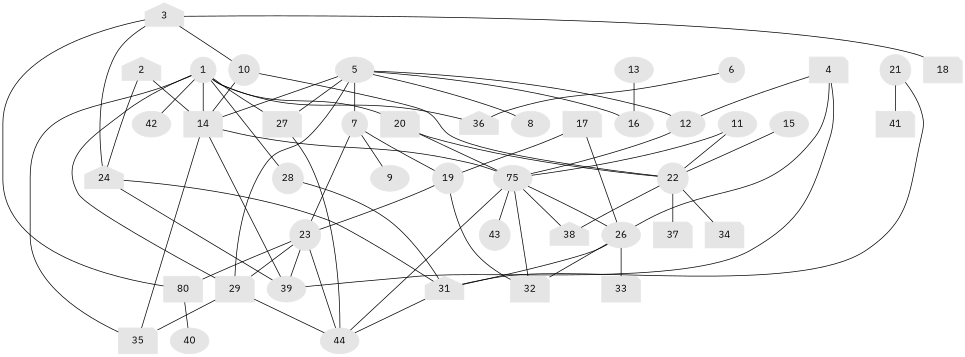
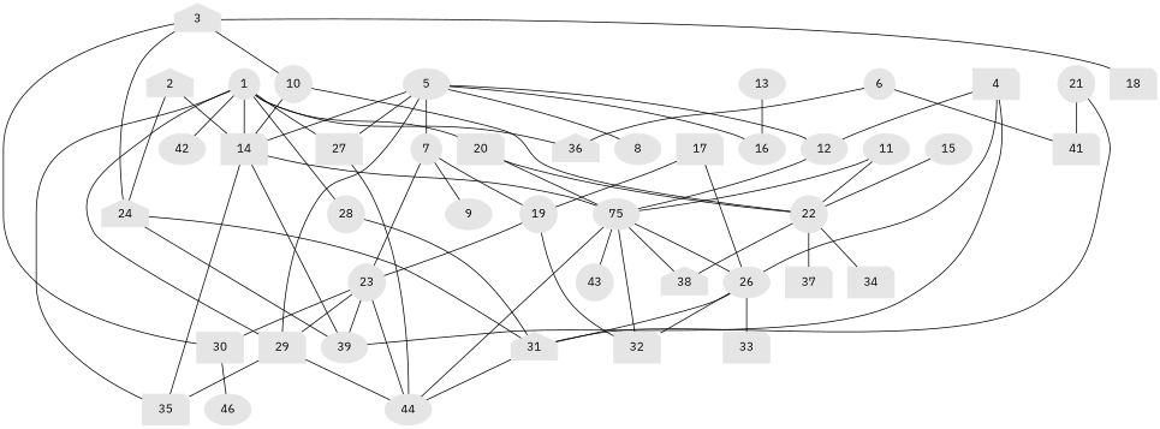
  graph {
    fontname="IBM Plex Sans"
    node [color=gray90 fontname="IBM Plex Sans" shape=note style=filled]
    edge [fontname="IBM Plex Sans" weight=1.0]
    1 [shape=circle]
    14
    20
    27
    28 [shape=circle]
    29
    35
    36 [shape=house]
    42 [shape=ellipse]
    39 [shape=ellipse]
    n11 [label=75 shape=ellipse]
    22 [shape=circle]
    44 [shape=ellipse]
    31 [shape=house]
    2 [shape=house]
    24 [shape=house]
    3 [shape=house]
    10 [shape=circle]
    18
-   30 [label=80]
-   40 [shape=ellipse]
+   30
+   40 [shape=ellipse label=46]
    12 [shape=ellipse]
    4
    26 [shape=ellipse]
    32
    33
    5 [shape=ellipse]
    7 [shape=circle]
    8 [shape=ellipse]
    16 [shape=ellipse]
    9 [shape=ellipse]
    19 [shape=circle]
    23 [shape=circle]
    6 [shape=circle]
    41
    34
    37
    38 [shape=house]
    11 [shape=ellipse]
    43 [shape=circle]
    13 [shape=ellipse]
    15 [shape=ellipse]
    17
    21 [shape=circle]
    1 -- 14
    1 -- 20
    1 -- 27
    1 -- 28
    1 -- 29
    1 -- 35
    1 -- 36
    1 -- 42
    14 -- 35
    14 -- 39
    14 -- n11
    20 -- n11 [weight=2.0]
    20 -- 22
    27 -- 44
    28 -- 31
    29 -- 35
    29 -- 44 [weight=2.0]
    n11 -- 44
    n11 -- 26
    n11 -- 32
    n11 -- 38
    n11 -- 43
    22 -- 34
    22 -- 37
    22 -- 38
    31 -- 44
    2 -- 14
    2 -- 24
    24 -- 39
    24 -- 31
    3 -- 24
    3 -- 10
    3 -- 18
    3 -- 30
    10 -- 14
    10 -- 22
    30 -- 40
    12 -- n11
    4 -- 39
    4 -- 12
    4 -- 26
    26 -- 31
    26 -- 32
    26 -- 33
    5 -- 14
    5 -- 27
    5 -- 29
    5 -- 12
    5 -- 7
    5 -- 8
    5 -- 16
    7 -- 9
    7 -- 19
    7 -- 23
    19 -- 32
    19 -- 23
    23 -- 29
    23 -- 39
    23 -- 44
    23 -- 30
    6 -- 36
+   6 -- 41
    11 -- n11
    11 -- 22
    13 -- 16
    15 -- 22
    17 -- 26
    17 -- 19
    21 -- 31
    21 -- 41
  }
